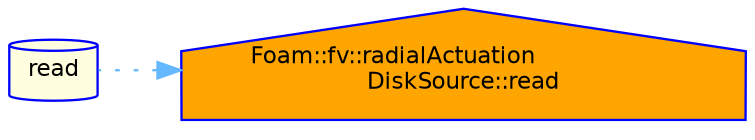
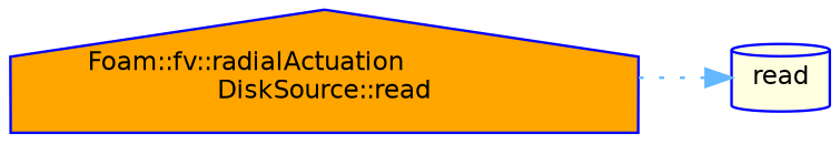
  digraph {
    rankdir=RL
    node [color=blue fontname=Helvetica fontsize=10 style=filled]
    n1 [fillcolor=lightyellow fontcolor=black height=0.2 label=read shape=cylinder width=0.4]
    n2 [fillcolor=orange height=0.2 label="Foam::fv::radialActuation\lDiskSource::read" shape=house width=0.4]
-   n2 -> n1 [color=steelblue1 dir=back fontname=Helvetica fontsize=10 labelfontname=Helvetica labelfontsize=10 style=dotted]
+   n1 -> n2 [color=steelblue1 dir=back fontname=Helvetica fontsize=10 labelfontname=Helvetica labelfontsize=10 style=dotted]
  }
